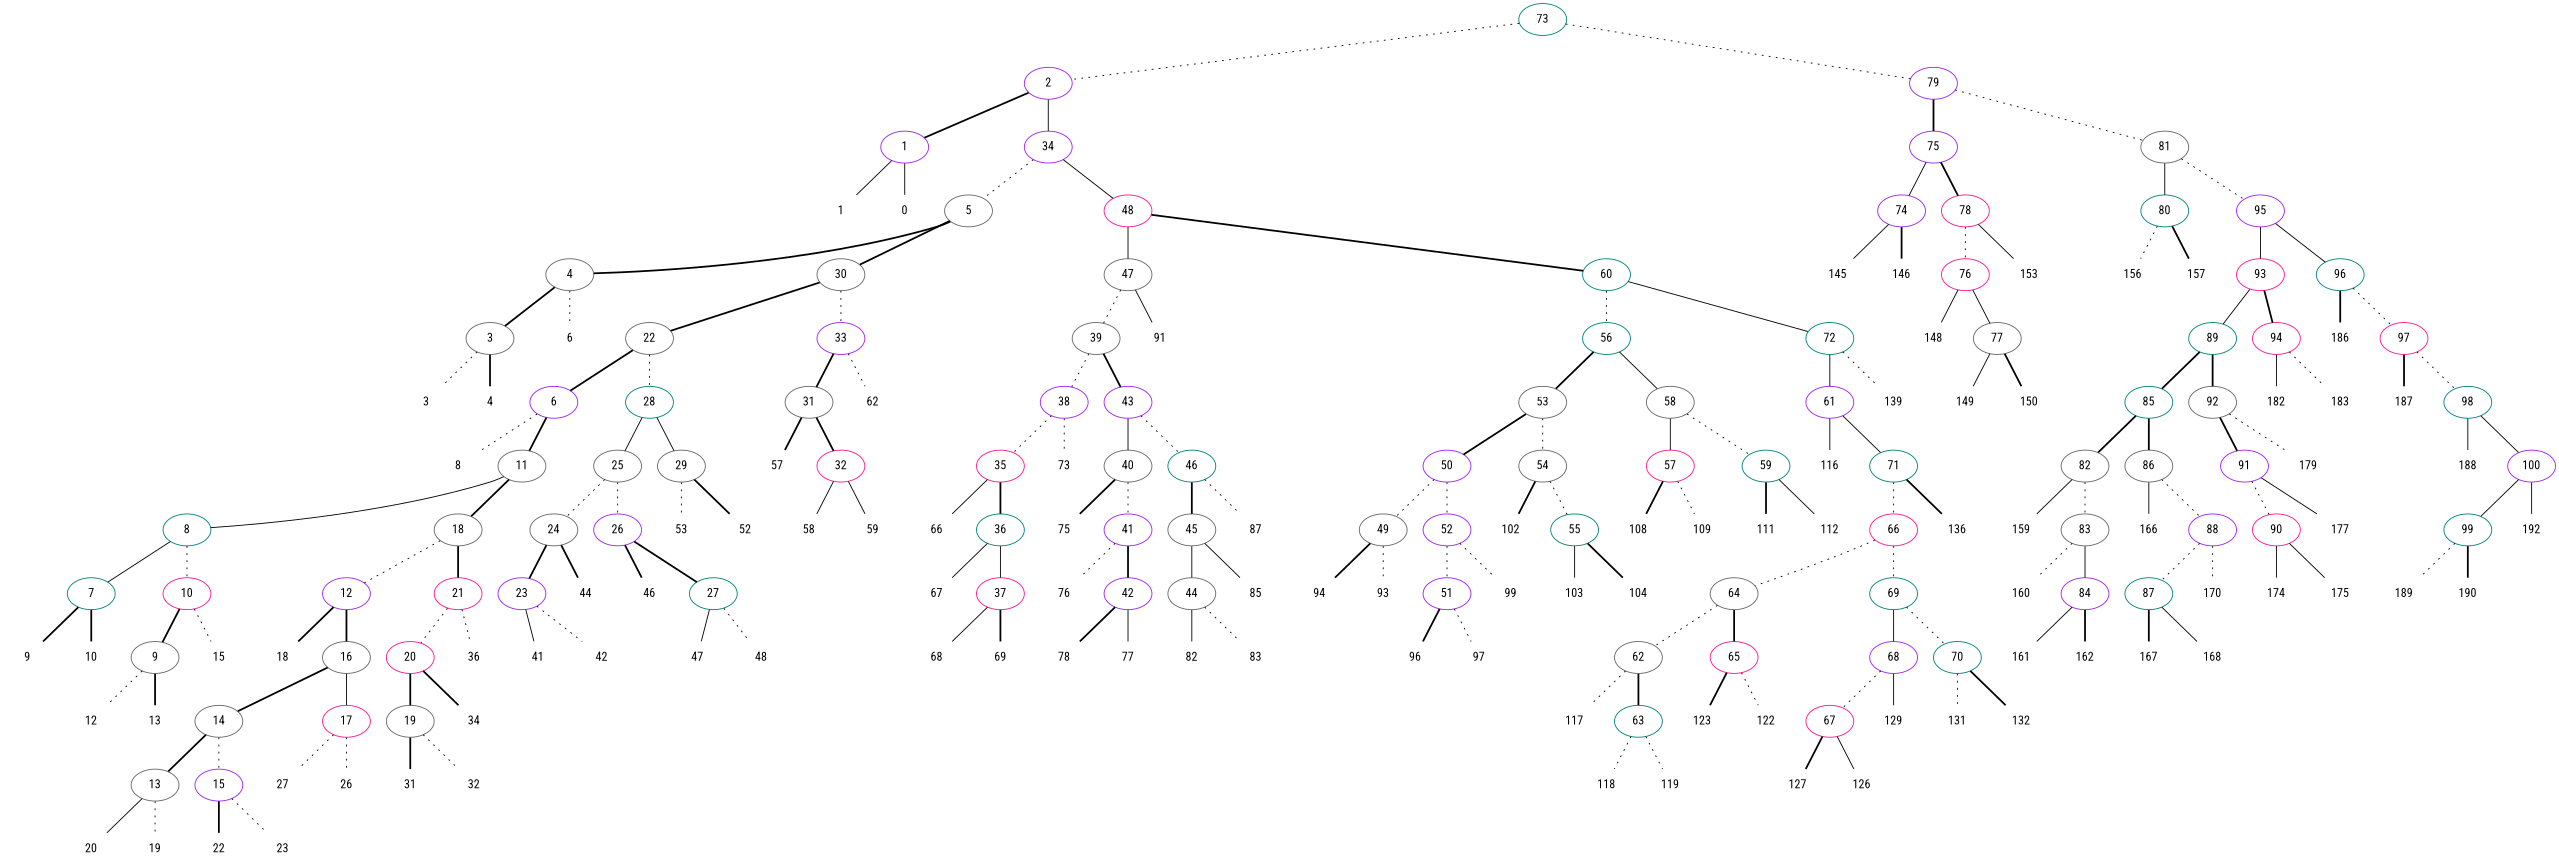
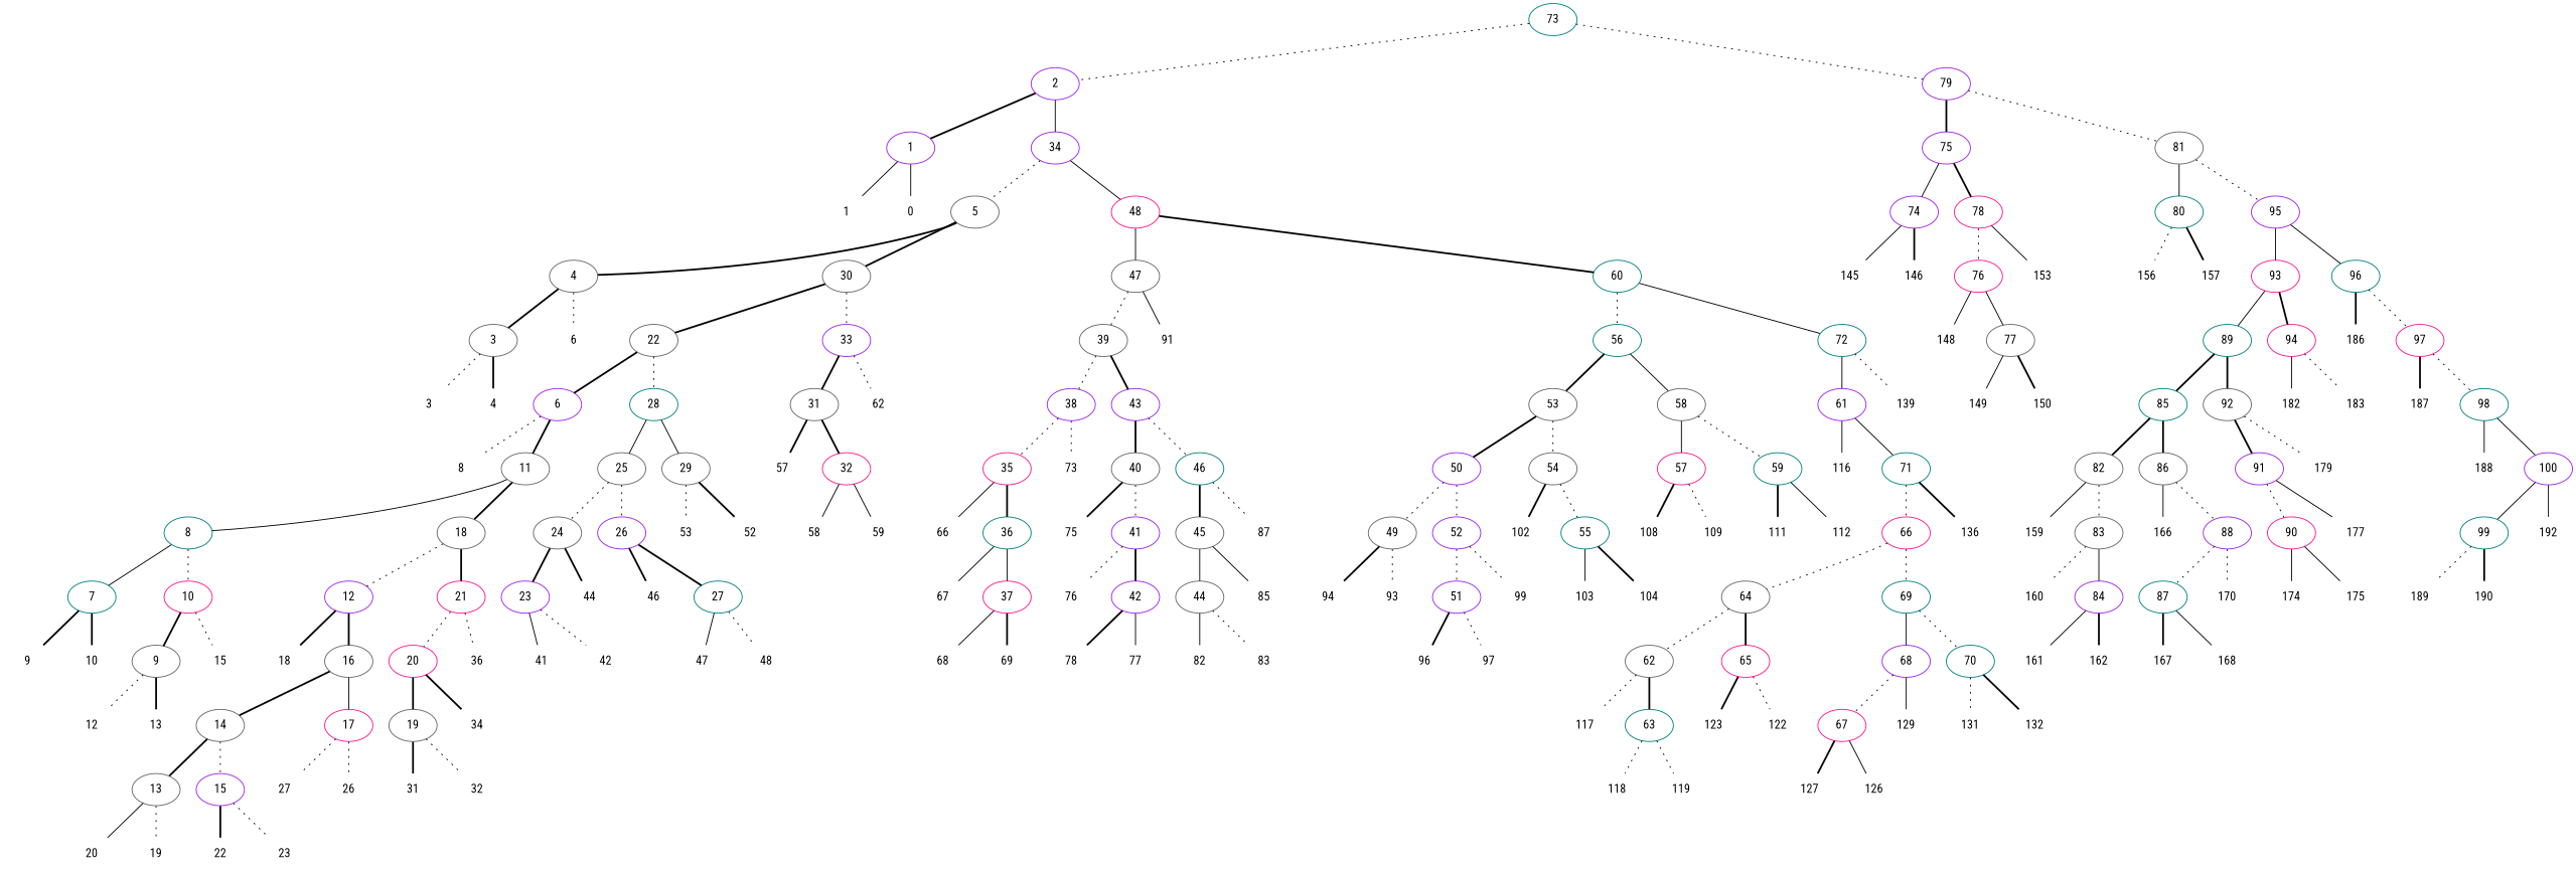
  graph {
    fontname="Roboto Condensed"
    node [color=gray40 fontname="Roboto Condensed" shape=plaintext]
    edge [fontname="Roboto Condensed" style=dotted]
    1 [color=deeppink]
    n2 [color=purple label=1 shape=""]
    0
    3 [color=teal]
    4 [color=purple]
    n6 [label=3 shape=""]
    6 [color=purple]
    n8 [label=4 shape=""]
    8 [color=teal]
    9 [color=purple]
    10 [color=teal]
    n12 [color=teal label=7 shape=""]
    12 [color=teal]
    n14 [label=9 shape=""]
    13
    n16 [color=deeppink label=10 shape=""]
    15
    n18 [color=teal label=8 shape=""]
    18 [color=purple]
    20 [color=teal]
    n21 [label=13 shape=""]
    19
    22 [color=deeppink]
    23 [color=deeppink]
    n25 [color=purple label=15 shape=""]
    n26 [label=14 shape=""]
    27 [color=deeppink]
    n28 [color=deeppink label=17 shape=""]
    26
    n30 [label=16 shape=""]
    n31 [color=purple label=12 shape=""]
    31 [color=teal]
    n33 [label=19 shape=""]
    32
    34 [color=deeppink]
    n36 [color=deeppink label=20 shape=""]
    36 [color=deeppink]
    n38 [color=deeppink label=21 shape=""]
    n39 [label=18 shape=""]
    n40 [label=11 shape=""]
    n41 [color=purple label=6 shape=""]
    41 [color=deeppink]
    42 [color=deeppink]
    n44 [color=purple label=23 shape=""]
    44 [color=deeppink]
    n46 [label=24 shape=""]
    46 [color=deeppink]
    47 [color=deeppink]
    48 [color=deeppink]
    n50 [color=teal label=27 shape=""]
    n51 [color=purple label=26 shape=""]
    n52 [label=25 shape=""]
    53 [color=deeppink]
    n54 [label=29 shape=""]
    52
    n56 [color=teal label=28 shape=""]
    n57 [label=22 shape=""]
    57 [color=deeppink]
    58 [color=purple]
    n60 [color=deeppink label=32 shape=""]
    59
    n62 [label=31 shape=""]
    n63 [color=purple label=33 shape=""]
    62
    n65 [label=30 shape=""]
    n66 [label=5 shape=""]
    66 [color=deeppink]
    67 [color=purple]
    68 [color=teal]
    69 [color=deeppink]
    n71 [color=deeppink label=37 shape=""]
    n72 [color=teal label=36 shape=""]
    n73 [color=deeppink label=35 shape=""]
    73 [color=deeppink]
    n75 [color=purple label=38 shape=""]
    75 [color=teal]
    76 [color=purple]
    78 [color=teal]
    n79 [color=purple label=42 shape=""]
    77
    n81 [color=purple label=41 shape=""]
    n82 [label=40 shape=""]
    82 [color=deeppink]
    83 [color=teal]
    n85 [label=44 shape=""]
    85 [color=teal]
    n87 [label=45 shape=""]
    n88 [color=teal label=46 shape=""]
    87
    n90 [color=purple label=43 shape=""]
    n91 [label=39 shape=""]
    91 [color=teal]
    n93 [label=47 shape=""]
    94 [color=teal]
    n95 [label=49 shape=""]
    93
    96 [color=deeppink]
    97 [color=deeppink]
    n99 [color=purple label=51 shape=""]
    n100 [color=purple label=52 shape=""]
    99
    n102 [color=purple label=50 shape=""]
    102 [color=teal]
    103 [color=deeppink]
    n105 [color=teal label=55 shape=""]
    104
    n107 [label=54 shape=""]
    n108 [label=53 shape=""]
    n109 [color=deeppink label=57 shape=""]
    108
    109
    111 [color=teal]
    112 [color=purple]
    n114 [color=teal label=59 shape=""]
    n115 [label=58 shape=""]
    n116 [color=teal label=56 shape=""]
    116 [color=teal]
    117 [color=teal]
    118 [color=teal]
    119 [color=deeppink]
    n121 [color=teal label=63 shape=""]
    n122 [label=62 shape=""]
    123 [color=deeppink]
    n124 [color=deeppink label=65 shape=""]
    122
    n126 [label=64 shape=""]
    127 [color=deeppink]
    n128 [color=deeppink label=67 shape=""]
    126
    129 [color=teal]
    n131 [color=purple label=68 shape=""]
    131 [color=deeppink]
    132 [color=purple]
    n134 [color=teal label=70 shape=""]
    n135 [color=teal label=69 shape=""]
    n136 [color=deeppink label=66 shape=""]
    136 [color=deeppink]
    n138 [color=teal label=71 shape=""]
    n139 [color=purple label=61 shape=""]
    139 [color=deeppink]
    n141 [color=teal label=72 shape=""]
    n142 [color=teal label=60 shape=""]
    n143 [color=deeppink label=48 shape=""]
    n144 [color=purple label=34 shape=""]
    n145 [color=purple label=2 shape=""]
    145 [color=deeppink]
    146 [color=purple]
    n148 [color=purple label=74 shape=""]
    148 [color=purple]
    149 [color=purple]
    150 [color=purple]
    n152 [label=77 shape=""]
    n153 [color=deeppink label=76 shape=""]
    n154 [color=deeppink label=78 shape=""]
    153
    n156 [color=purple label=75 shape=""]
    156 [color=purple]
    157 [color=deeppink]
    n159 [color=teal label=80 shape=""]
    159 [color=teal]
    160 [color=deeppink]
    161 [color=teal]
    162 [color=deeppink]
    n164 [color=purple label=84 shape=""]
    n165 [label=83 shape=""]
    n166 [label=82 shape=""]
    166 [color=purple]
    167 [color=teal]
    n169 [color=teal label=87 shape=""]
    168
    170 [color=teal]
    n172 [color=purple label=88 shape=""]
    n173 [label=86 shape=""]
    n174 [color=teal label=85 shape=""]
    174 [color=teal]
    175 [color=teal]
    n177 [color=deeppink label=90 shape=""]
    177 [color=teal]
    n179 [color=purple label=91 shape=""]
    179 [color=teal]
    n181 [label=92 shape=""]
    n182 [color=teal label=89 shape=""]
    182 [color=teal]
    183 [color=deeppink]
    n185 [color=deeppink label=94 shape=""]
    n186 [color=deeppink label=93 shape=""]
    186 [color=purple]
    187 [color=purple]
    188 [color=deeppink]
    189 [color=teal]
    n191 [color=teal label=99 shape=""]
    190
    192 [color=teal]
    n194 [color=purple label=100 shape=""]
    n195 [color=teal label=98 shape=""]
    n196 [color=deeppink label=97 shape=""]
    n197 [color=teal label=96 shape=""]
    n198 [color=purple label=95 shape=""]
    n199 [label=81 shape=""]
    n200 [color=purple label=79 shape=""]
    n201 [color=teal label=73 shape=""]
    n2 -- 1 [style=solid]
    n2 -- 0 [style=solid]
    n6 -- 3
    n6 -- 4 [style=bold]
    n8 -- n6 [style=bold]
    n8 -- 6
    n12 -- 9 [style=bold]
    n12 -- 10 [style=bold]
    n14 -- 12
    n14 -- 13 [style=bold]
    n16 -- n14 [style=bold]
    n16 -- 15
    n18 -- n12 [style=solid]
    n18 -- n16
    n21 -- 20 [style=solid]
    n21 -- 19
    n25 -- 22 [style=bold]
    n25 -- 23
    n26 -- n21 [style=bold]
    n26 -- n25
    n28 -- 27
    n28 -- 26
    n30 -- n26 [style=bold]
    n30 -- n28 [style=solid]
    n31 -- 18 [style=bold]
    n31 -- n30 [style=bold]
    n33 -- 31 [style=bold]
    n33 -- 32
    n36 -- n33 [style=bold]
    n36 -- 34 [style=bold]
    n38 -- n36
    n38 -- 36
    n39 -- n31
    n39 -- n38 [style=bold]
    n40 -- n18 [style=solid]
    n40 -- n39 [style=bold]
    n41 -- 8
    n41 -- n40 [style=bold]
    n44 -- 41 [style=solid]
    n44 -- 42
    n46 -- n44 [style=bold]
    n46 -- 44 [style=bold]
    n50 -- 47 [style=solid]
    n50 -- 48
    n51 -- 46 [style=bold]
    n51 -- n50 [style=bold]
    n52 -- n46
    n52 -- n51
    n54 -- 53
    n54 -- 52 [style=bold]
    n56 -- n52 [style=solid]
    n56 -- n54 [style=solid]
    n57 -- n41 [style=bold]
    n57 -- n56
    n60 -- 58 [style=solid]
    n60 -- 59 [style=solid]
    n62 -- 57 [style=bold]
    n62 -- n60 [style=bold]
    n63 -- n62 [style=bold]
    n63 -- 62
    n65 -- n57 [style=bold]
    n65 -- n63
    n66 -- n8 [style=bold]
    n66 -- n65 [style=bold]
    n71 -- 68 [style=solid]
    n71 -- 69 [style=bold]
    n72 -- 67 [style=solid]
    n72 -- n71 [style=solid]
    n73 -- 66 [style=solid]
    n73 -- n72 [style=bold]
    n75 -- n73
    n75 -- 73
    n79 -- 78 [style=bold]
    n79 -- 77 [style=solid]
    n81 -- 76
    n81 -- n79 [style=bold]
    n82 -- 75 [style=bold]
    n82 -- n81
    n85 -- 82 [style=solid]
    n85 -- 83
    n87 -- n85 [style=solid]
    n87 -- 85 [style=solid]
    n88 -- n87 [style=bold]
    n88 -- 87
-   n90 -- n82 [style=solid]
+   n90 -- n82 [style=bold]
    n90 -- n88
    n91 -- n75
    n91 -- n90 [style=bold]
    n93 -- n91
    n93 -- 91 [style=solid]
    n95 -- 94 [style=bold]
    n95 -- 93
    n99 -- 96 [style=bold]
    n99 -- 97
    n100 -- n99
    n100 -- 99
    n102 -- n95
    n102 -- n100
    n105 -- 103 [style=solid]
    n105 -- 104 [style=bold]
    n107 -- 102 [style=bold]
    n107 -- n105
    n108 -- n102 [style=bold]
    n108 -- n107
    n109 -- 108 [style=bold]
    n109 -- 109
    n114 -- 111 [style=bold]
    n114 -- 112 [style=solid]
    n115 -- n109 [style=solid]
    n115 -- n114
    n116 -- n108 [style=bold]
    n116 -- n115 [style=solid]
    n121 -- 118
    n121 -- 119
    n122 -- 117
    n122 -- n121 [style=bold]
    n124 -- 123 [style=bold]
    n124 -- 122
    n126 -- n122
    n126 -- n124 [style=bold]
    n128 -- 127 [style=bold]
    n128 -- 126 [style=solid]
    n131 -- n128
    n131 -- 129 [style=solid]
    n134 -- 131
    n134 -- 132 [style=bold]
    n135 -- n131 [style=solid]
    n135 -- n134
    n136 -- n126
    n136 -- n135
    n138 -- n136
    n138 -- 136 [style=bold]
    n139 -- 116 [style=solid]
    n139 -- n138 [style=solid]
    n141 -- n139 [style=solid]
    n141 -- 139
    n142 -- n116
    n142 -- n141 [style=solid]
    n143 -- n93 [style=solid]
    n143 -- n142 [style=bold]
    n144 -- n66
    n144 -- n143 [style=solid]
    n145 -- n2 [style=bold]
    n145 -- n144 [style=solid]
    n148 -- 145 [style=solid]
    n148 -- 146 [style=bold]
    n152 -- 149 [style=solid]
    n152 -- 150 [style=bold]
    n153 -- 148 [style=solid]
    n153 -- n152 [style=solid]
    n154 -- n153
    n154 -- 153 [style=solid]
    n156 -- n148 [style=solid]
    n156 -- n154 [style=bold]
    n159 -- 156
    n159 -- 157 [style=bold]
    n164 -- 161 [style=solid]
    n164 -- 162 [style=bold]
    n165 -- 160
    n165 -- n164 [style=solid]
    n166 -- 159 [style=solid]
    n166 -- n165
    n169 -- 167 [style=bold]
    n169 -- 168 [style=solid]
    n172 -- n169
    n172 -- 170
    n173 -- 166 [style=solid]
    n173 -- n172
    n174 -- n166 [style=bold]
    n174 -- n173 [style=bold]
    n177 -- 174 [style=solid]
    n177 -- 175 [style=solid]
    n179 -- n177
    n179 -- 177 [style=solid]
    n181 -- n179 [style=bold]
    n181 -- 179
    n182 -- n174 [style=bold]
    n182 -- n181 [style=bold]
    n185 -- 182 [style=solid]
    n185 -- 183
    n186 -- n182 [style=solid]
    n186 -- n185 [style=bold]
    n191 -- 189
    n191 -- 190 [style=bold]
    n194 -- n191 [style=solid]
    n194 -- 192 [style=solid]
    n195 -- 188 [style=solid]
    n195 -- n194 [style=solid]
    n196 -- 187 [style=bold]
    n196 -- n195
    n197 -- 186 [style=bold]
    n197 -- n196
    n198 -- n186 [style=solid]
    n198 -- n197 [style=solid]
    n199 -- n159 [style=solid]
    n199 -- n198
    n200 -- n156 [style=bold]
    n200 -- n199
    n201 -- n145
    n201 -- n200
  }
